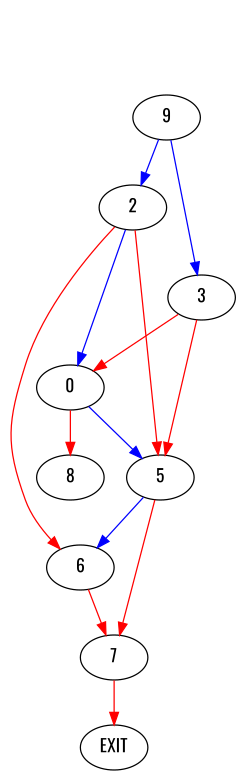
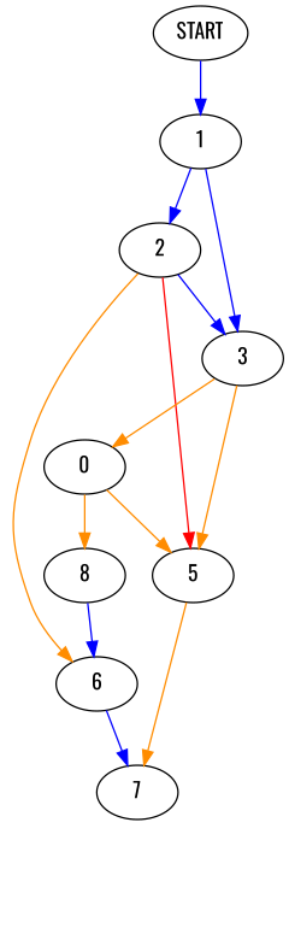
  digraph {
    fontname=Oswald
    node [fontname=Oswald]
    edge [color=red fontname=Oswald]
-   1 [label=9]
+   n1 [label=START]
+   1
    2
    3
    6
    5
    n7 [label=0]
    7
    8
-   n10 [label=EXIT]
+   n1 -> 1 [color=blue]
    1 -> 2 [color=blue]
    1 -> 3 [color=blue]
-   2 -> n7 [color=blue]
-   2 -> 6
+   2 -> 3 [color=blue]
+   2 -> 6 [color=darkorange]
    2 -> 5
-   3 -> 5
-   3 -> n7
-   6 -> 7
-   5 -> 7
-   n7 -> 5 [color=blue]
-   n7 -> 8
-   7 -> n10
-   5 -> 6 [color=blue]
+   3 -> 5 [color=darkorange]
+   3 -> n7 [color=darkorange]
+   6 -> 7 [color=blue]
+   5 -> 7 [color=darkorange]
+   n7 -> 5 [color=darkorange]
+   n7 -> 8 [color=darkorange]
+   8 -> 6 [color=blue]
  }
